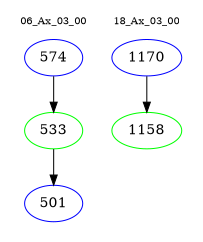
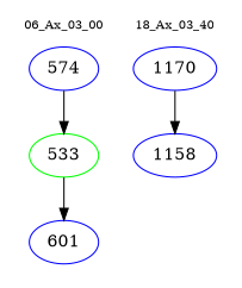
  digraph {
    node [color=blue]
    edge [color=black]
    n1 [label=574]
    n2 [color=green label=533]
-   n3 [label=501]
+   n3 [label=601]
    n4 [label=1170]
-   n5 [color=green label=1158]
+   n5 [label=1158]
    subgraph cluster_1 {
      color=white
      fontsize=10
      label="06_Ax_03_00"
      n1
      n2
      n3
    }
    subgraph cluster_2 {
      color=white
      fontsize=10
-     label="18_Ax_03_00"
+     label="18_Ax_03_40"
      n4
      n5
    }
    n1 -> n2
    n2 -> n3
    n4 -> n5
  }
